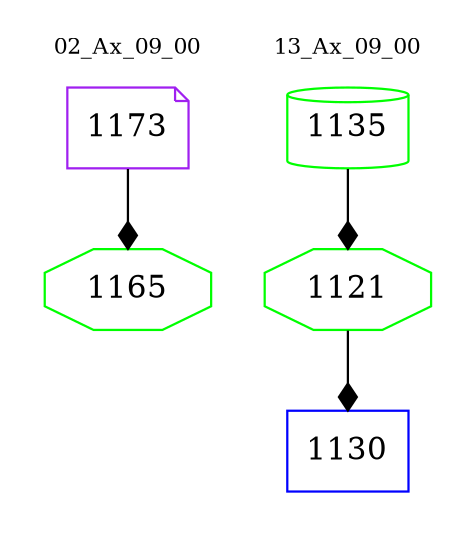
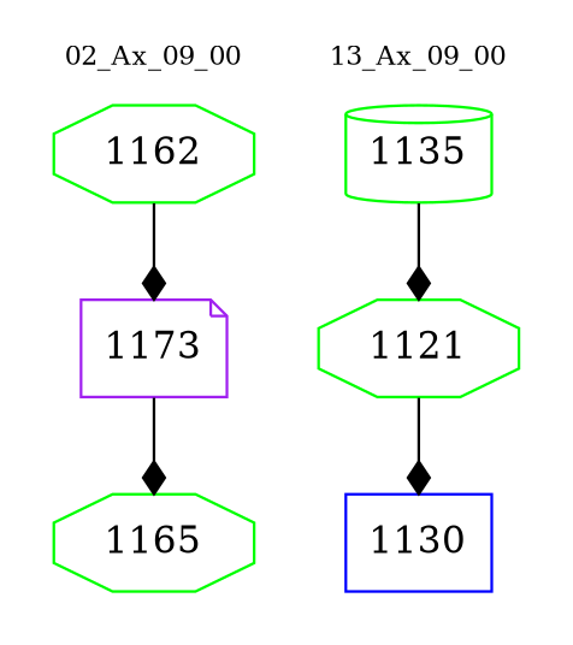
  digraph {
    node [color=green shape=octagon]
    edge [arrowhead=diamond color=black]
+   n1 [label=1162]
    n2 [label=1165]
    n3 [color=purple label=1173 shape=note]
    n4 [label=1121]
    n5 [color=blue label=1130 shape=box]
    n6 [label=1135 shape=cylinder]
    subgraph cluster_1 {
      color=white
      fontsize=10
      label="02_Ax_09_00"
+     n1
      n2
      n3
    }
    subgraph cluster_2 {
      color=white
      fontsize=10
      label="13_Ax_09_00"
      n4
      n5
      n6
    }
+   n1 -> n3
    n3 -> n2
    n4 -> n5
    n6 -> n4
  }
